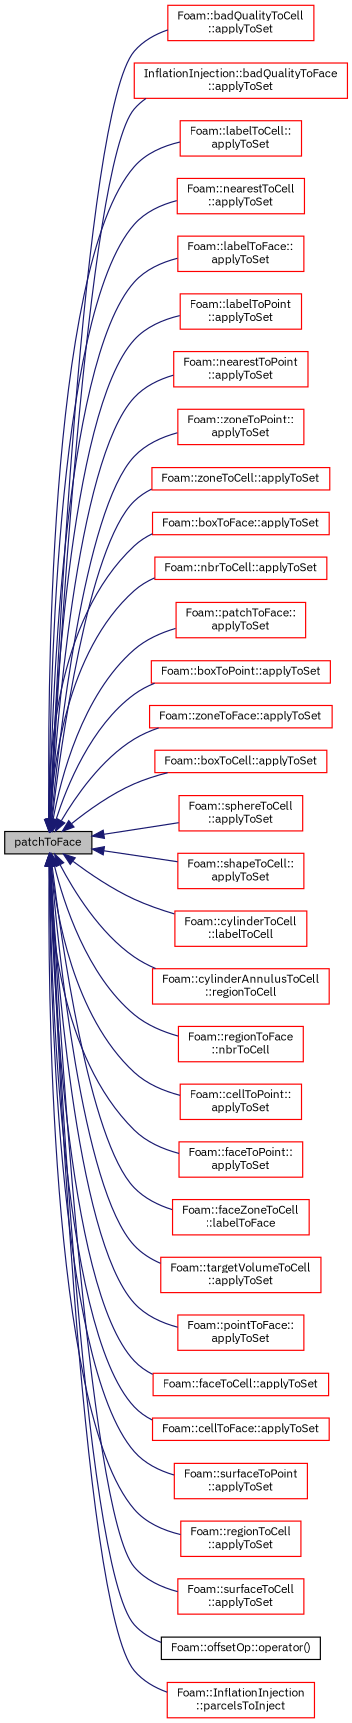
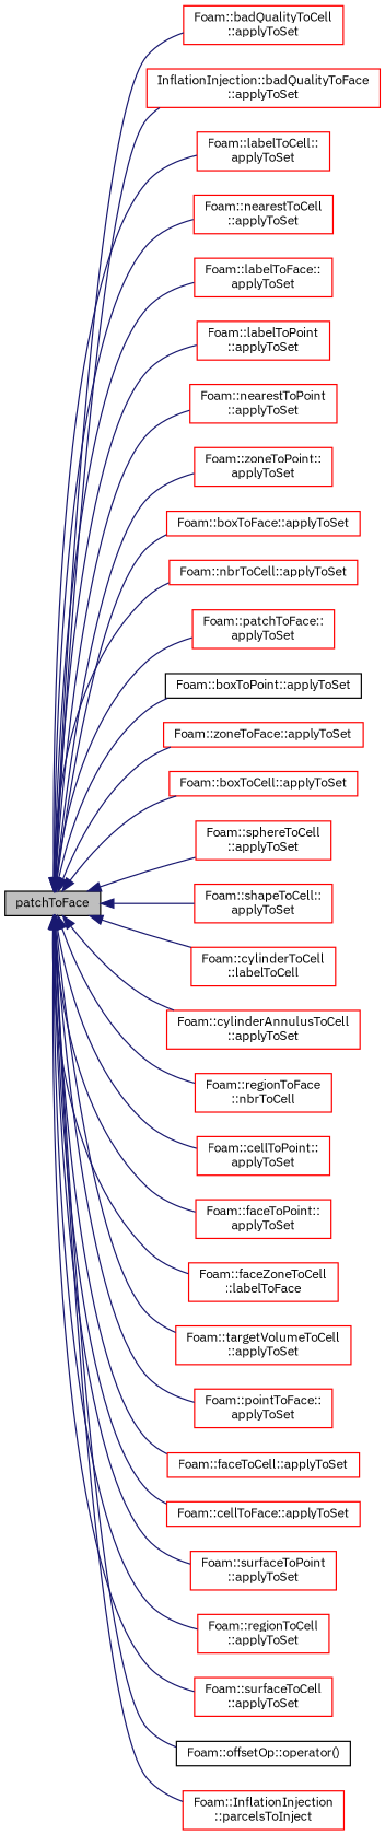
  digraph {
    fontname="IBM Plex Sans"
    rankdir=LR
    node [color=red fontname="IBM Plex Sans" fontsize=10 shape=record]
    edge [color=midnightblue dir=back fontname="IBM Plex Sans" fontsize=10 labelfontname=FreeSans labelfontsize=10 style=solid]
    n1 [color=black fillcolor=grey75 fontcolor=black height=0.2 label=patchToFace style=filled width=0.4]
    n2 [height=0.2 label="Foam::badQualityToCell\l::applyToSet" width=0.4]
    n3 [height=0.2 label="InflationInjection::badQualityToFace\l::applyToSet" width=0.4]
    n4 [height=0.2 label="Foam::labelToCell::\lapplyToSet" width=0.4]
    n5 [height=0.2 label="Foam::nearestToCell\l::applyToSet" width=0.4]
    n6 [height=0.2 label="Foam::labelToFace::\lapplyToSet" width=0.4]
    n7 [height=0.2 label="Foam::labelToPoint\l::applyToSet" width=0.4]
    n8 [height=0.2 label="Foam::nearestToPoint\l::applyToSet" width=0.4]
    n9 [height=0.2 label="Foam::zoneToPoint::\lapplyToSet" width=0.4]
-   n10 [height=0.2 label="Foam::zoneToCell::applyToSet" width=0.4]
    n11 [height=0.2 label="Foam::boxToFace::applyToSet" width=0.4]
    n12 [height=0.2 label="Foam::nbrToCell::applyToSet" width=0.4]
    n13 [height=0.2 label="Foam::patchToFace::\lapplyToSet" width=0.4]
-   n14 [height=0.2 label="Foam::boxToPoint::applyToSet" width=0.4]
+   n14 [color=black height=0.2 label="Foam::boxToPoint::applyToSet" width=0.4]
    n15 [height=0.2 label="Foam::zoneToFace::applyToSet" width=0.4]
    n16 [height=0.2 label="Foam::boxToCell::applyToSet" width=0.4]
    n17 [height=0.2 label="Foam::sphereToCell\l::applyToSet" width=0.4]
    n18 [height=0.2 label="Foam::shapeToCell::\lapplyToSet" width=0.4]
    n19 [height=0.2 label="Foam::cylinderToCell\l::labelToCell" width=0.4]
-   n20 [height=0.2 label="Foam::cylinderAnnulusToCell\l::regionToCell" width=0.4]
+   n20 [height=0.2 label="Foam::cylinderAnnulusToCell\l::applyToSet" width=0.4]
    n21 [height=0.2 label="Foam::regionToFace\l::nbrToCell" width=0.4]
    n22 [height=0.2 label="Foam::cellToPoint::\lapplyToSet" width=0.4]
    n23 [height=0.2 label="Foam::faceToPoint::\lapplyToSet" width=0.4]
    n24 [height=0.2 label="Foam::faceZoneToCell\l::labelToFace" width=0.4]
    n25 [height=0.2 label="Foam::targetVolumeToCell\l::applyToSet" width=0.4]
    n26 [height=0.2 label="Foam::pointToFace::\lapplyToSet" width=0.4]
    n27 [height=0.2 label="Foam::faceToCell::applyToSet" width=0.4]
    n28 [height=0.2 label="Foam::cellToFace::applyToSet" width=0.4]
    n29 [height=0.2 label="Foam::surfaceToPoint\l::applyToSet" width=0.4]
    n30 [height=0.2 label="Foam::regionToCell\l::applyToSet" width=0.4]
    n31 [height=0.2 label="Foam::surfaceToCell\l::applyToSet" width=0.4]
    n32 [color=black height=0.2 label="Foam::offsetOp::operator()" width=0.4]
    n33 [height=0.2 label="Foam::InflationInjection\l::parcelsToInject" width=0.4]
    n1 -> n2
    n1 -> n3
    n1 -> n4
    n1 -> n5
    n1 -> n6
    n1 -> n7
    n1 -> n8
    n1 -> n9
-   n1 -> n10
    n1 -> n11
    n1 -> n12
    n1 -> n13
    n1 -> n14
    n1 -> n15
    n1 -> n16
    n1 -> n17
    n1 -> n18
    n1 -> n19
    n1 -> n20
    n1 -> n21
    n1 -> n22
    n1 -> n23
    n1 -> n24
    n1 -> n25
    n1 -> n26
    n1 -> n27
    n1 -> n28
    n1 -> n29
    n1 -> n30
    n1 -> n31
    n1 -> n32
    n1 -> n33
  }
